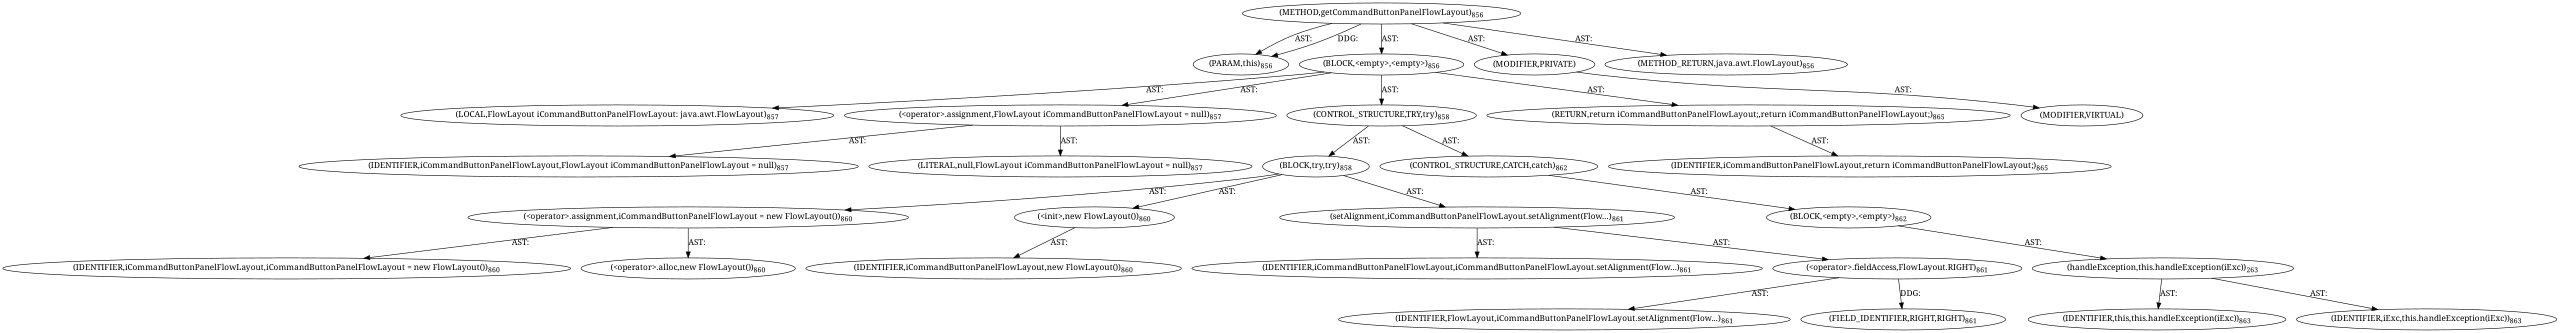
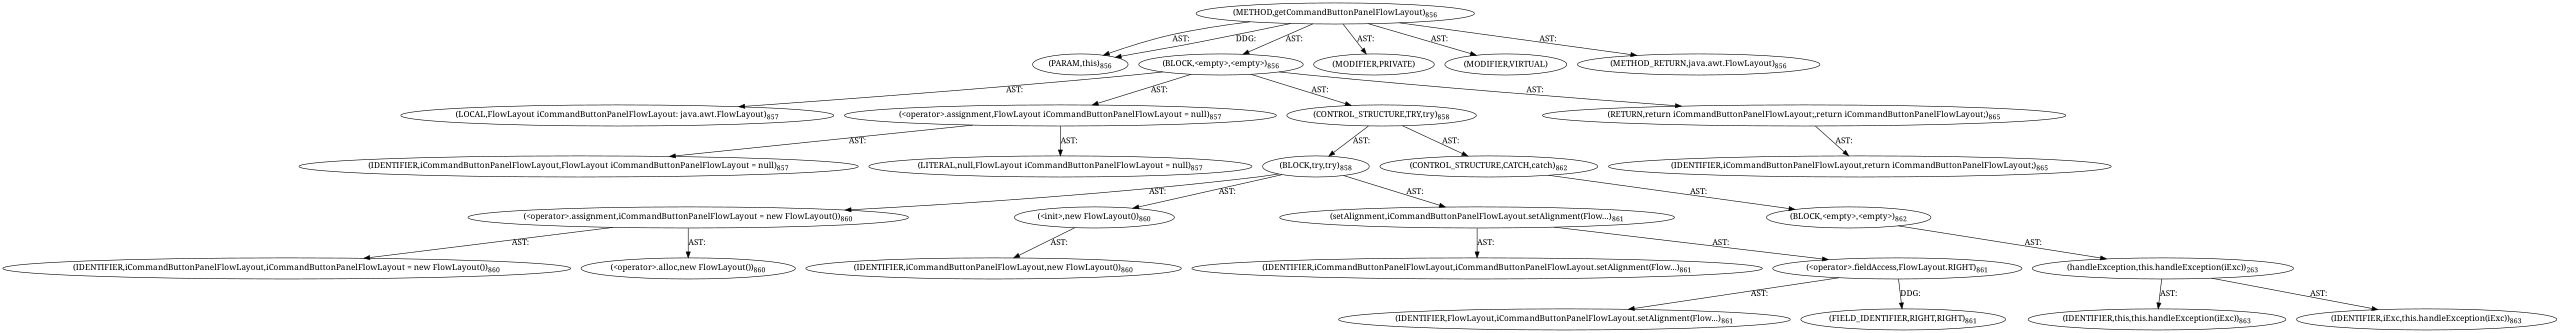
  digraph {
    fontname="Noto Serif"
    node [fontname="Noto Serif"]
    edge [fontname="Noto Serif"]
    n1 [label=<(METHOD,getCommandButtonPanelFlowLayout)<SUB>856</SUB>>]
    n2 [label=<(PARAM,this)<SUB>856</SUB>>]
    n3 [label=<(BLOCK,&lt;empty&gt;,&lt;empty&gt;)<SUB>856</SUB>>]
    n4 [label=<(MODIFIER,PRIVATE)>]
    n5 [label=<(MODIFIER,VIRTUAL)>]
    n6 [label=<(METHOD_RETURN,java.awt.FlowLayout)<SUB>856</SUB>>]
    n7 [label=<(LOCAL,FlowLayout iCommandButtonPanelFlowLayout: java.awt.FlowLayout)<SUB>857</SUB>>]
    n8 [label=<(&lt;operator&gt;.assignment,FlowLayout iCommandButtonPanelFlowLayout = null)<SUB>857</SUB>>]
    n9 [label=<(CONTROL_STRUCTURE,TRY,try)<SUB>858</SUB>>]
    n10 [label=<(RETURN,return iCommandButtonPanelFlowLayout;,return iCommandButtonPanelFlowLayout;)<SUB>865</SUB>>]
    n11 [label=<(IDENTIFIER,iCommandButtonPanelFlowLayout,FlowLayout iCommandButtonPanelFlowLayout = null)<SUB>857</SUB>>]
    n12 [label=<(LITERAL,null,FlowLayout iCommandButtonPanelFlowLayout = null)<SUB>857</SUB>>]
    n13 [label=<(BLOCK,try,try)<SUB>858</SUB>>]
    n14 [label=<(CONTROL_STRUCTURE,CATCH,catch)<SUB>862</SUB>>]
    n15 [label=<(IDENTIFIER,iCommandButtonPanelFlowLayout,return iCommandButtonPanelFlowLayout;)<SUB>865</SUB>>]
    n16 [label=<(&lt;operator&gt;.assignment,iCommandButtonPanelFlowLayout = new FlowLayout())<SUB>860</SUB>>]
    n17 [label=<(&lt;init&gt;,new FlowLayout())<SUB>860</SUB>>]
    n18 [label=<(setAlignment,iCommandButtonPanelFlowLayout.setAlignment(Flow...)<SUB>861</SUB>>]
    n19 [label=<(BLOCK,&lt;empty&gt;,&lt;empty&gt;)<SUB>862</SUB>>]
    n20 [label=<(IDENTIFIER,iCommandButtonPanelFlowLayout,iCommandButtonPanelFlowLayout = new FlowLayout())<SUB>860</SUB>>]
    n21 [label=<(&lt;operator&gt;.alloc,new FlowLayout())<SUB>860</SUB>>]
    n22 [label=<(IDENTIFIER,iCommandButtonPanelFlowLayout,new FlowLayout())<SUB>860</SUB>>]
    n23 [label=<(IDENTIFIER,iCommandButtonPanelFlowLayout,iCommandButtonPanelFlowLayout.setAlignment(Flow...)<SUB>861</SUB>>]
    n24 [label=<(&lt;operator&gt;.fieldAccess,FlowLayout.RIGHT)<SUB>861</SUB>>]
    n25 [label=<(IDENTIFIER,FlowLayout,iCommandButtonPanelFlowLayout.setAlignment(Flow...)<SUB>861</SUB>>]
    n26 [label=<(FIELD_IDENTIFIER,RIGHT,RIGHT)<SUB>861</SUB>>]
    n27 [label=<(handleException,this.handleException(iExc))<SUB>263</SUB>>]
    n28 [label=<(IDENTIFIER,this,this.handleException(iExc))<SUB>863</SUB>>]
    n29 [label=<(IDENTIFIER,iExc,this.handleException(iExc))<SUB>863</SUB>>]
    n1 -> n2 [label="AST: "]
    n1 -> n2 [label="DDG: "]
    n1 -> n3 [label="AST: "]
    n1 -> n4 [label="AST: "]
-   n4 -> n5 [label="AST: "]
+   n1 -> n5 [label="AST: "]
    n1 -> n6 [label="AST: "]
    n3 -> n7 [label="AST: "]
    n3 -> n8 [label="AST: "]
    n3 -> n9 [label="AST: "]
    n3 -> n10 [label="AST: "]
    n8 -> n11 [label="AST: "]
    n8 -> n12 [label="AST: "]
    n9 -> n13 [label="AST: "]
    n9 -> n14 [label="AST: "]
    n10 -> n15 [label="AST: "]
    n13 -> n16 [label="AST: "]
    n13 -> n17 [label="AST: "]
    n13 -> n18 [label="AST: "]
    n14 -> n19 [label="AST: "]
    n16 -> n20 [label="AST: "]
    n16 -> n21 [label="AST: "]
    n17 -> n22 [label="AST: "]
    n18 -> n23 [label="AST: "]
    n18 -> n24 [label="AST: "]
    n19 -> n27 [label="AST: "]
    n24 -> n25 [label="AST: "]
    n24 -> n26 [label="DDG: "]
    n27 -> n28 [label="AST: "]
    n27 -> n29 [label="AST: "]
  }
